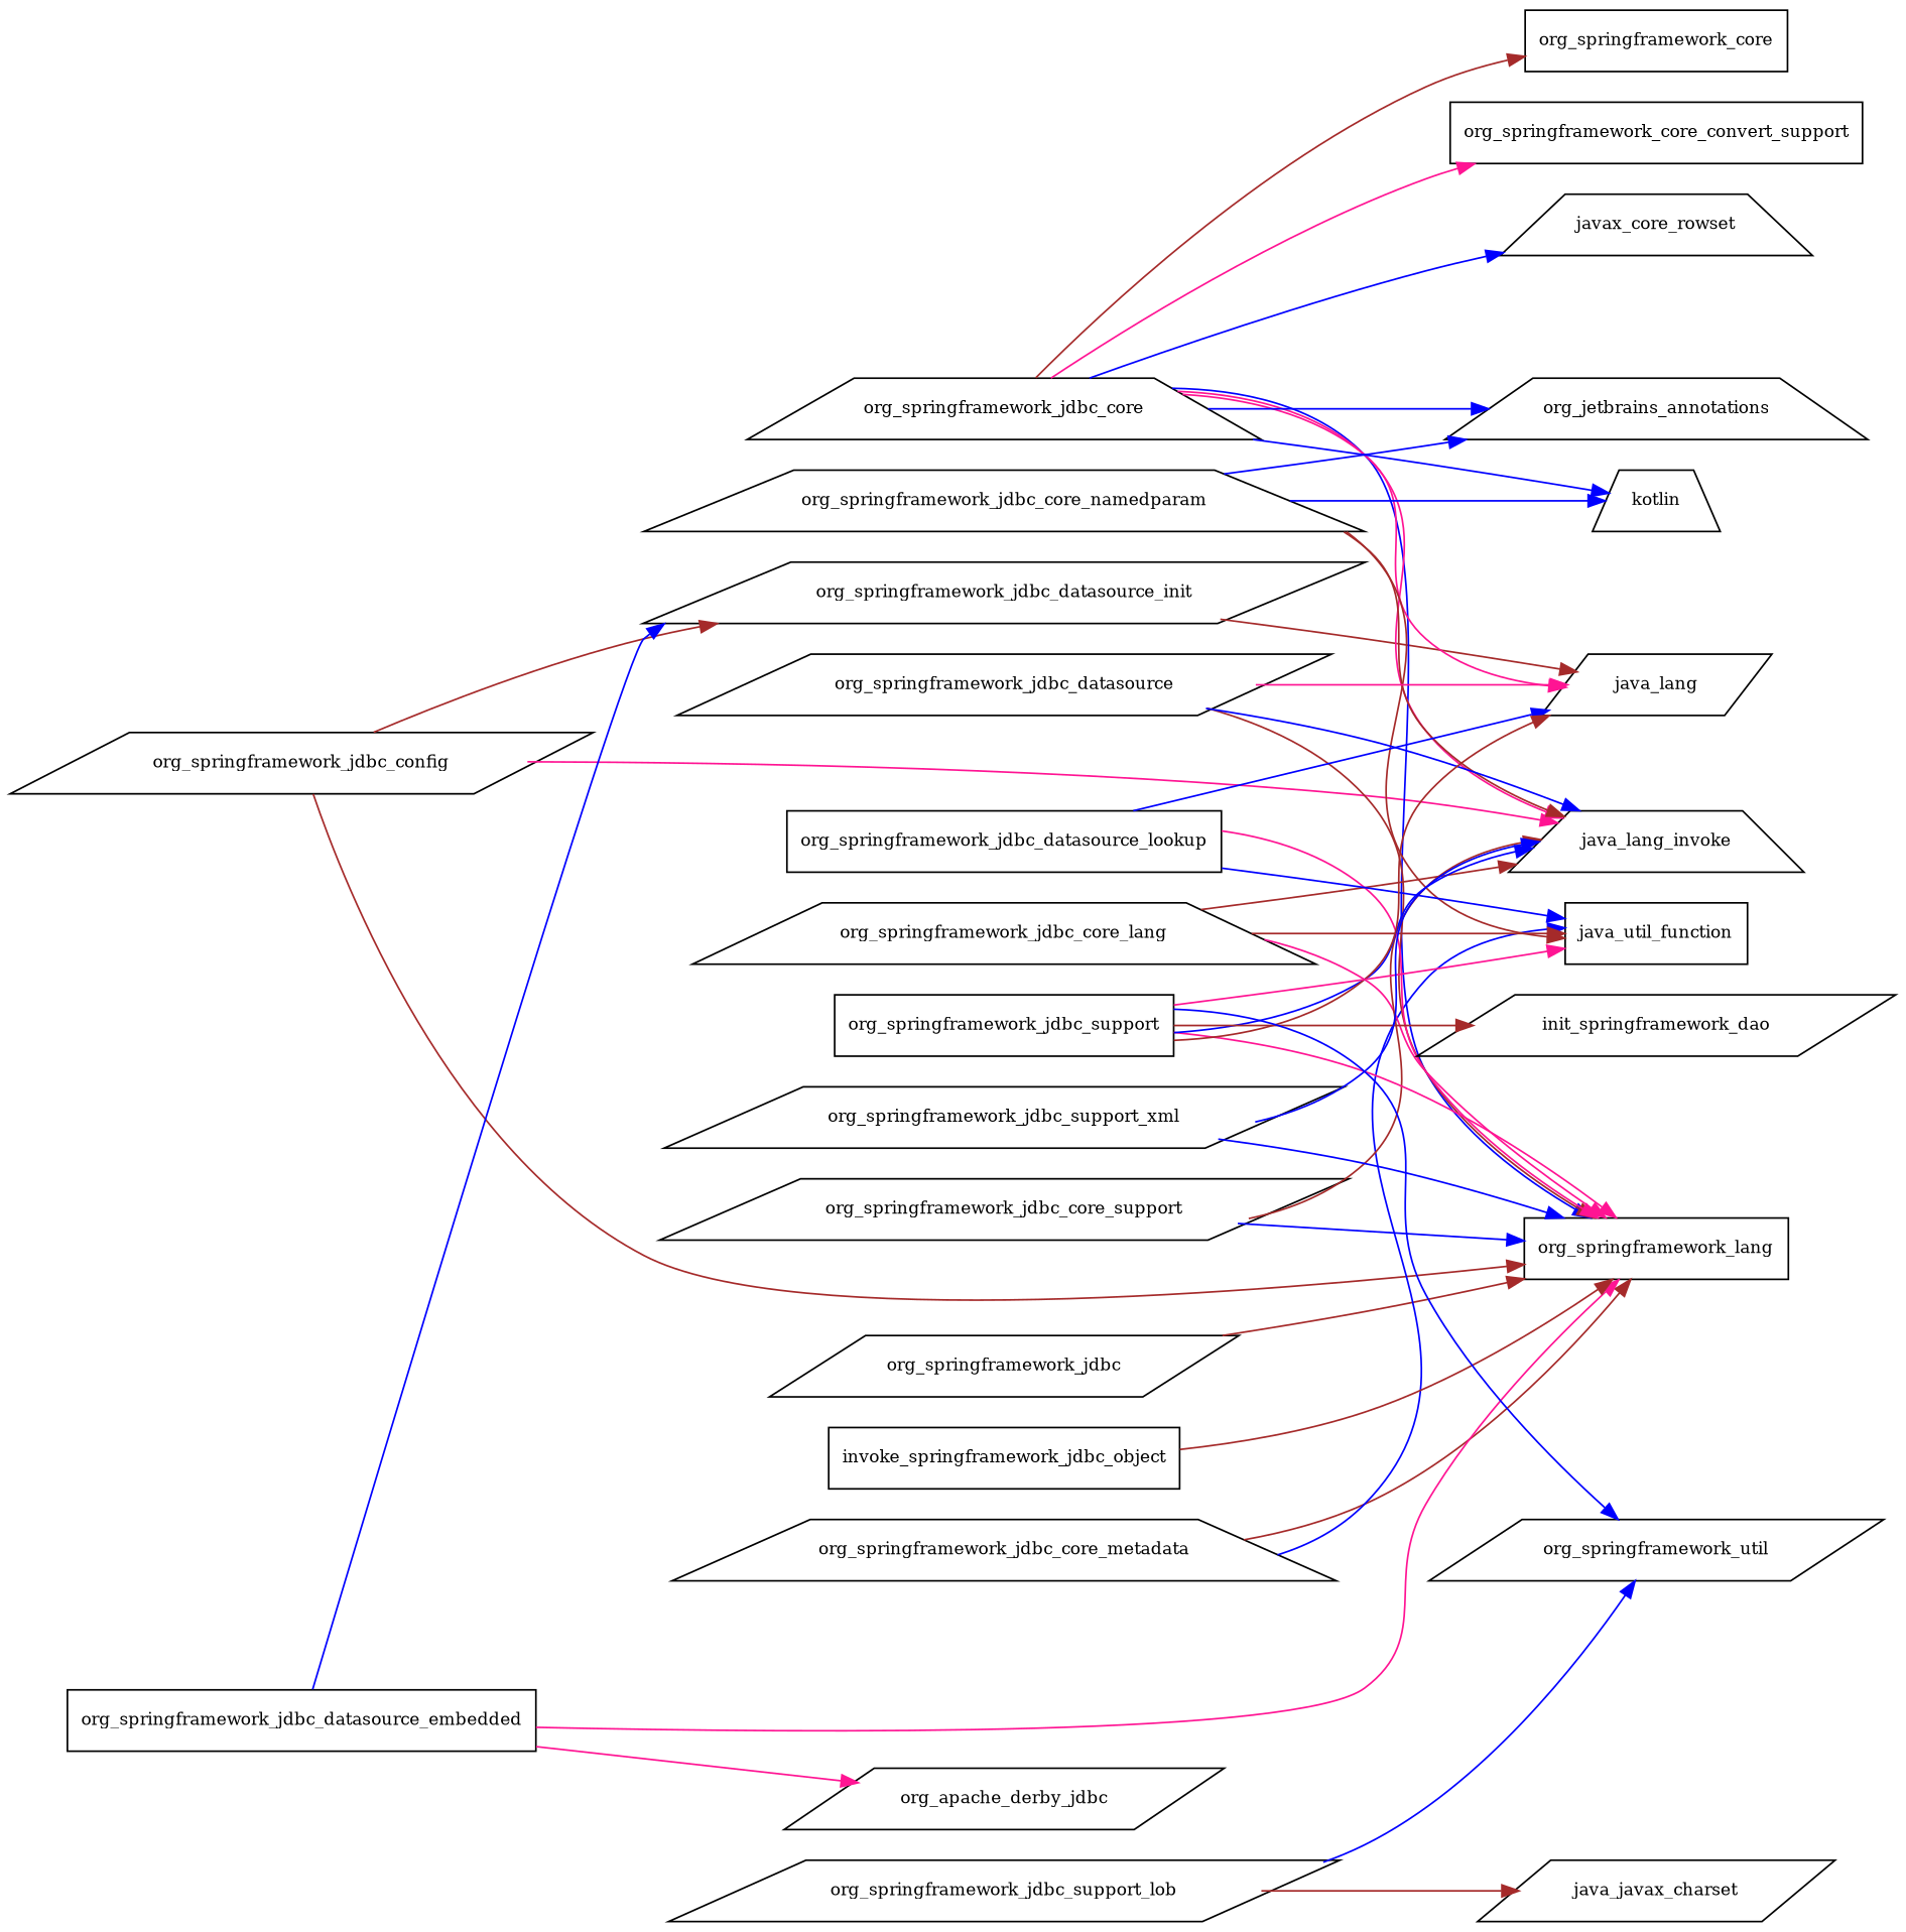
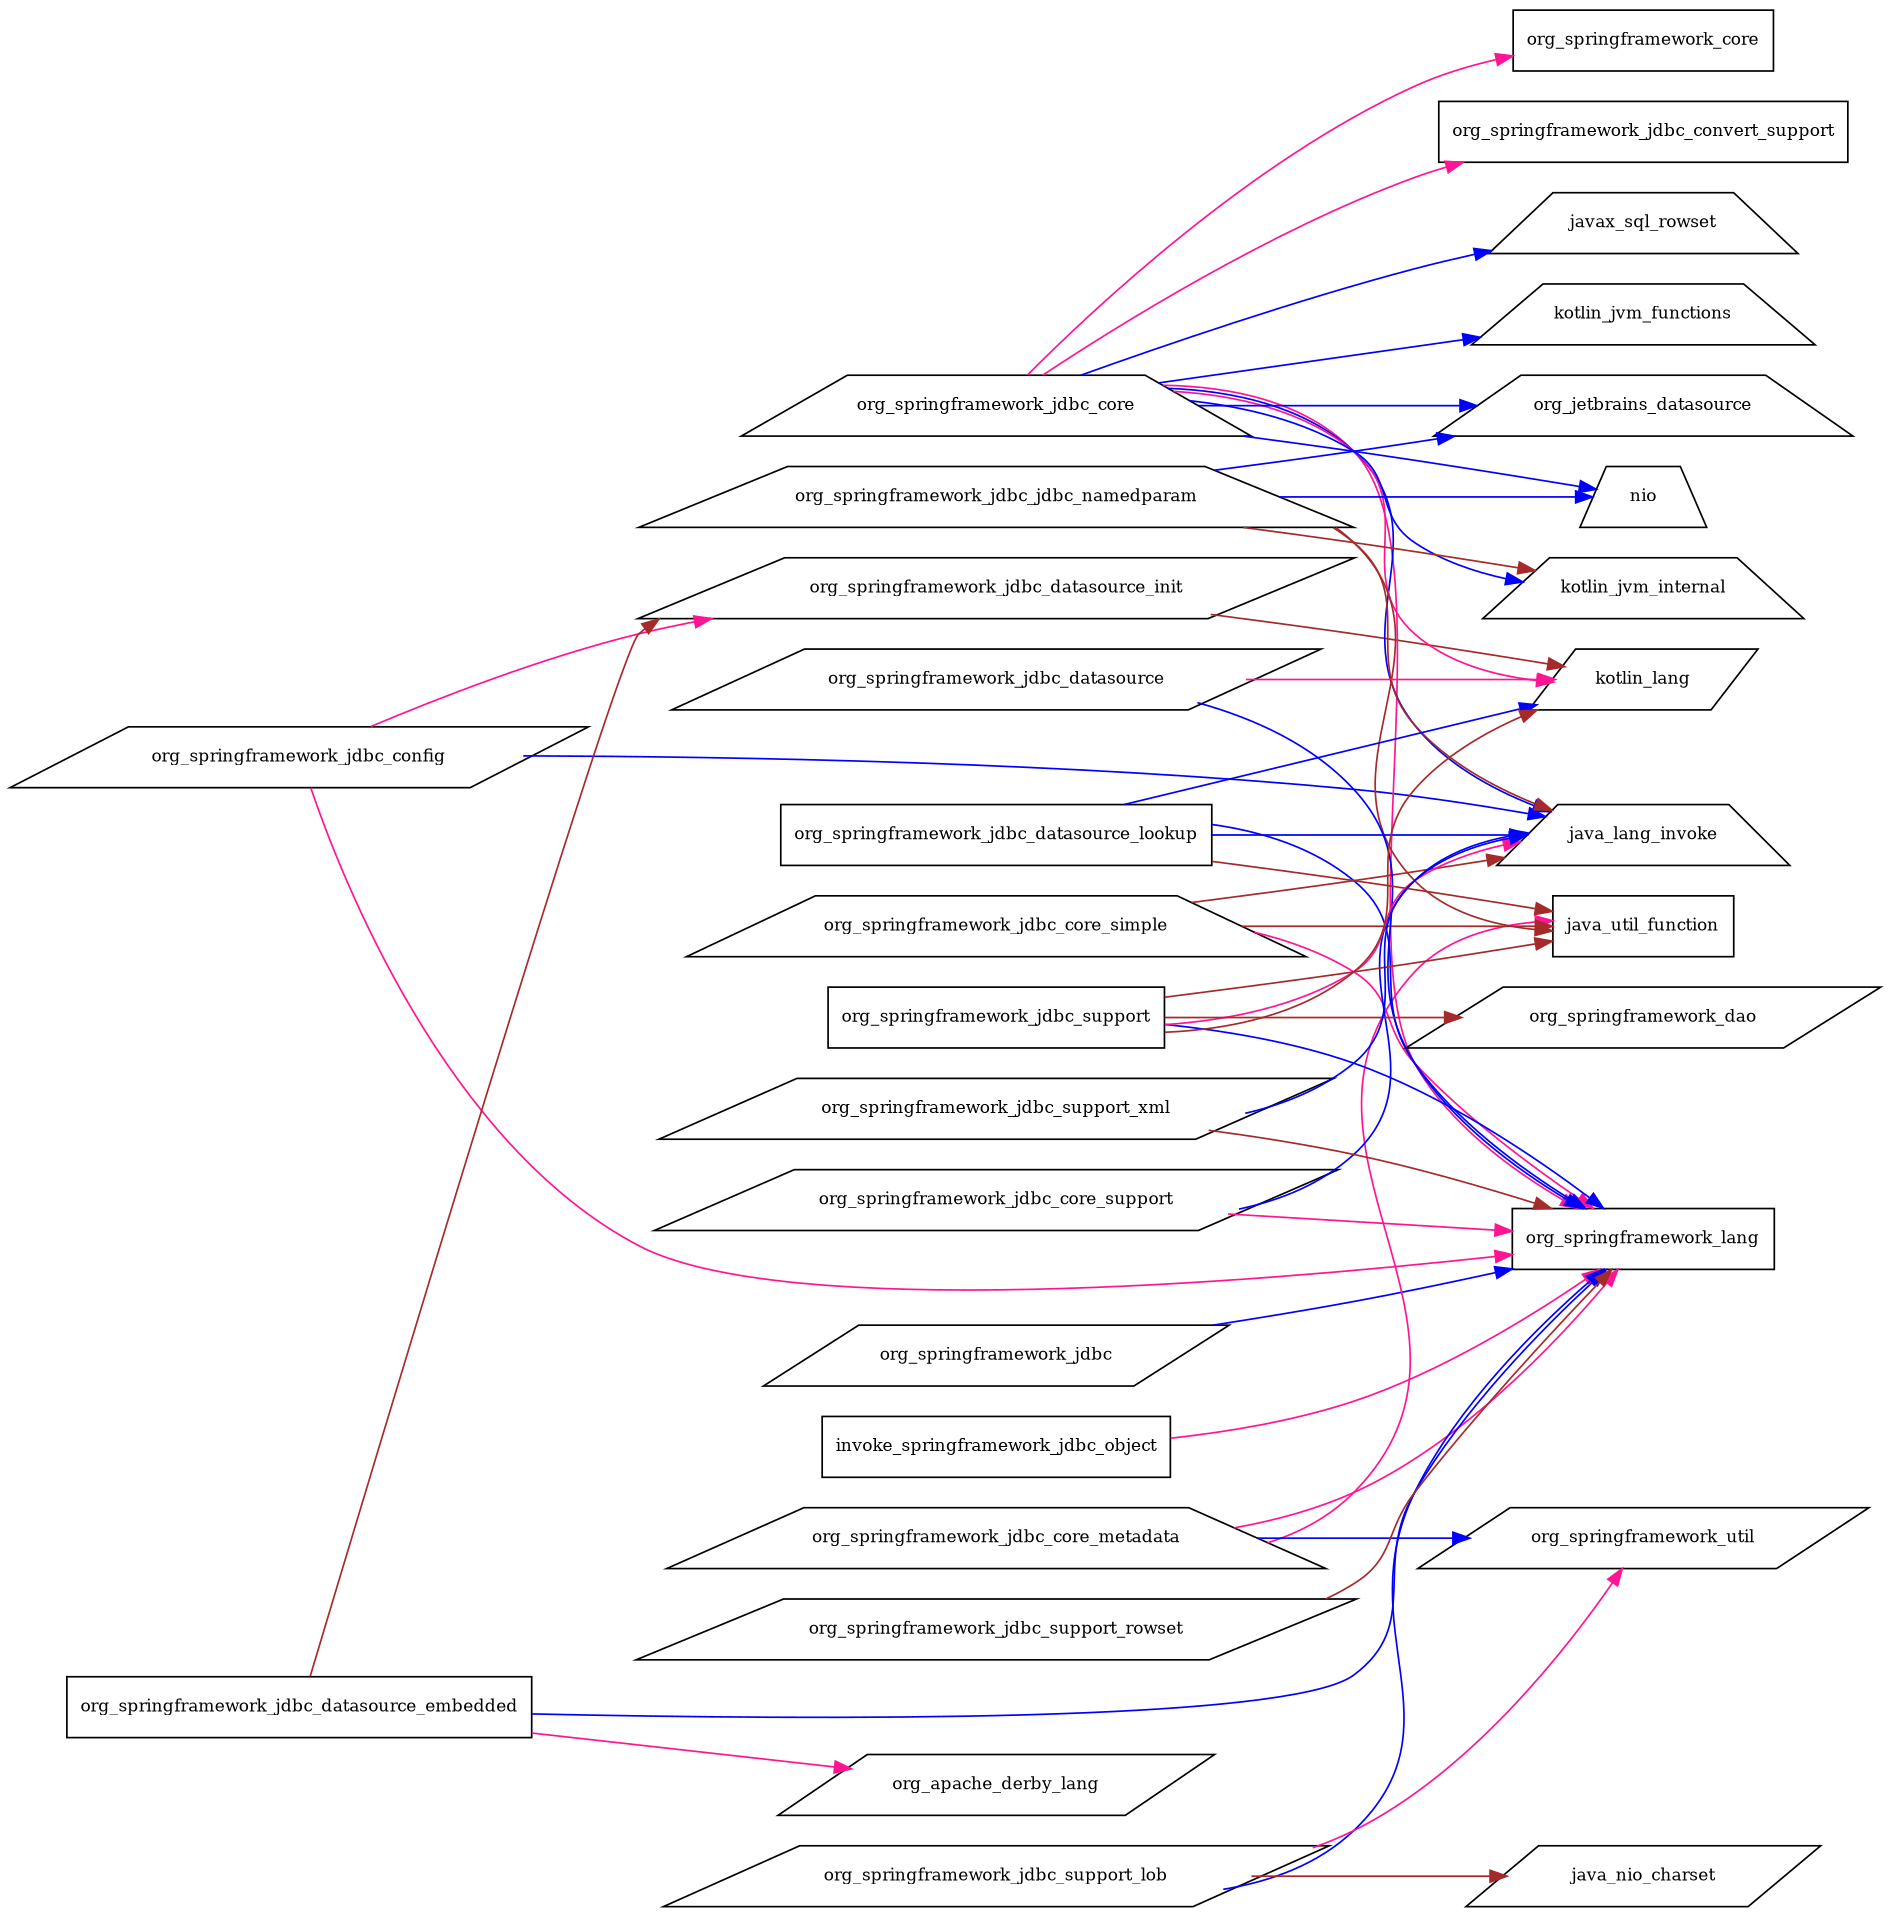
  digraph {
    rankdir=LR
    node [fontsize=10.0 shape=parallelogram]
    edge [color=blue]
    org_springframework_lang [shape=box]
    org_springframework_jdbc
    org_springframework_jdbc_config
    java_lang_invoke [shape=trapezium]
    org_springframework_jdbc_datasource_init
-   java_lang
+   java_lang [label=kotlin_lang]
    org_springframework_jdbc_core [shape=trapezium]
-   javax_sql_rowset [shape=trapezium label=javax_core_rowset]
-   kotlin [shape=trapezium]
-   org_jetbrains_annotations [shape=trapezium]
+   javax_sql_rowset [shape=trapezium]
+   kotlin [shape=trapezium label=nio]
+   kotlin_jvm_functions [shape=trapezium]
+   kotlin_jvm_internal [shape=trapezium]
+   org_jetbrains_annotations [shape=trapezium label=org_jetbrains_datasource]
    org_springframework_core [shape=box]
-   org_springframework_core_convert_support [shape=box]
+   org_springframework_core_convert_support [shape=box label=org_springframework_jdbc_convert_support]
    org_springframework_jdbc_core_metadata [shape=trapezium]
    java_util_function [shape=box]
-   org_springframework_jdbc_core_namedparam [shape=trapezium]
-   org_springframework_jdbc_core_simple [shape=trapezium label=org_springframework_jdbc_core_lang]
+   org_springframework_jdbc_core_namedparam [shape=trapezium label=org_springframework_jdbc_jdbc_namedparam]
+   org_springframework_jdbc_core_simple [shape=trapezium]
    org_springframework_jdbc_core_support
    org_springframework_jdbc_datasource
    org_springframework_jdbc_datasource_embedded [shape=box]
-   org_apache_derby_jdbc
+   org_apache_derby_jdbc [label=org_apache_derby_lang]
    org_springframework_jdbc_datasource_lookup [shape=box]
    n24 [label=invoke_springframework_jdbc_object shape=box]
    org_springframework_jdbc_support [shape=box]
-   org_springframework_dao [label=init_springframework_dao]
+   org_springframework_dao
    org_springframework_util
    org_springframework_jdbc_support_lob
-   java_nio_charset [label=java_javax_charset]
+   java_nio_charset
+   org_springframework_jdbc_support_rowset
    org_springframework_jdbc_support_xml
-   org_springframework_jdbc -> org_springframework_lang [color=brown]
-   org_springframework_jdbc_config -> org_springframework_lang [color=brown]
-   org_springframework_jdbc_config -> java_lang_invoke [color=deeppink]
-   org_springframework_jdbc_config -> org_springframework_jdbc_datasource_init [color=brown]
+   org_springframework_jdbc -> org_springframework_lang
+   org_springframework_jdbc_config -> org_springframework_lang [color=deeppink]
+   org_springframework_jdbc_config -> java_lang_invoke
+   org_springframework_jdbc_config -> org_springframework_jdbc_datasource_init [color=deeppink]
    org_springframework_jdbc_datasource_init -> java_lang [color=brown]
-   org_springframework_jdbc_core -> org_springframework_lang
-   org_springframework_jdbc_core -> java_lang_invoke [color=deeppink]
+   org_springframework_jdbc_core -> org_springframework_lang [color=deeppink]
+   org_springframework_jdbc_core -> java_lang_invoke
    org_springframework_jdbc_core -> java_lang [color=deeppink]
    org_springframework_jdbc_core -> javax_sql_rowset
    org_springframework_jdbc_core -> kotlin
+   org_springframework_jdbc_core -> kotlin_jvm_functions
+   org_springframework_jdbc_core -> kotlin_jvm_internal
    org_springframework_jdbc_core -> org_jetbrains_annotations
-   org_springframework_jdbc_core -> org_springframework_core [color=brown]
+   org_springframework_jdbc_core -> org_springframework_core [color=deeppink]
    org_springframework_jdbc_core -> org_springframework_core_convert_support [color=deeppink]
-   org_springframework_jdbc_core_metadata -> org_springframework_lang [color=brown]
-   org_springframework_jdbc_core_metadata -> java_util_function
+   org_springframework_jdbc_core_metadata -> org_springframework_lang [color=deeppink]
+   org_springframework_jdbc_core_metadata -> java_util_function [color=deeppink]
    org_springframework_jdbc_core_namedparam -> java_lang_invoke [color=brown]
    org_springframework_jdbc_core_namedparam -> kotlin
+   org_springframework_jdbc_core_namedparam -> kotlin_jvm_internal [color=brown]
    org_springframework_jdbc_core_namedparam -> org_jetbrains_annotations
    org_springframework_jdbc_core_namedparam -> java_util_function [color=brown]
    org_springframework_jdbc_core_simple -> org_springframework_lang [color=deeppink]
    org_springframework_jdbc_core_simple -> java_lang_invoke [color=brown]
    org_springframework_jdbc_core_simple -> java_util_function [color=brown]
-   org_springframework_jdbc_core_support -> org_springframework_lang
-   org_springframework_jdbc_core_support -> java_lang_invoke [color=brown]
-   org_springframework_jdbc_datasource -> org_springframework_lang [color=brown]
+   org_springframework_jdbc_core_support -> org_springframework_lang [color=deeppink]
+   org_springframework_jdbc_core_support -> java_lang_invoke
+   org_springframework_jdbc_datasource -> org_springframework_lang
    org_springframework_jdbc_datasource -> java_lang [color=deeppink]
-   org_springframework_jdbc_datasource_embedded -> org_springframework_lang [color=deeppink]
-   org_springframework_jdbc_datasource_embedded -> org_springframework_jdbc_datasource_init
+   org_springframework_jdbc_datasource_embedded -> org_springframework_lang
+   org_springframework_jdbc_datasource_embedded -> org_springframework_jdbc_datasource_init [color=brown]
    org_springframework_jdbc_datasource_embedded -> org_apache_derby_jdbc [color=deeppink]
-   org_springframework_jdbc_datasource_lookup -> org_springframework_lang [color=deeppink]
-   org_springframework_jdbc_datasource -> java_lang_invoke
+   org_springframework_jdbc_datasource_lookup -> org_springframework_lang
+   org_springframework_jdbc_datasource_lookup -> java_lang_invoke
    org_springframework_jdbc_datasource_lookup -> java_lang
-   org_springframework_jdbc_datasource_lookup -> java_util_function
-   n24 -> org_springframework_lang [color=brown]
-   org_springframework_jdbc_support -> org_springframework_lang [color=deeppink]
-   org_springframework_jdbc_support -> java_lang_invoke
+   org_springframework_jdbc_datasource_lookup -> java_util_function [color=brown]
+   n24 -> org_springframework_lang [color=deeppink]
+   org_springframework_jdbc_support -> org_springframework_lang
+   org_springframework_jdbc_support -> java_lang_invoke [color=deeppink]
    org_springframework_jdbc_support -> java_lang [color=brown]
-   org_springframework_jdbc_support -> java_util_function [color=deeppink]
+   org_springframework_jdbc_support -> java_util_function [color=brown]
    org_springframework_jdbc_support -> org_springframework_dao [color=brown]
-   org_springframework_jdbc_support -> org_springframework_util
-   org_springframework_jdbc_support_lob -> org_springframework_util
+   org_springframework_jdbc_core_metadata -> org_springframework_util
+   org_springframework_jdbc_support_lob -> org_springframework_lang
+   org_springframework_jdbc_support_lob -> org_springframework_util [color=deeppink]
    org_springframework_jdbc_support_lob -> java_nio_charset [color=brown]
-   org_springframework_jdbc_support_xml -> org_springframework_lang
+   org_springframework_jdbc_support_rowset -> org_springframework_lang [color=brown]
+   org_springframework_jdbc_support_xml -> org_springframework_lang [color=brown]
    org_springframework_jdbc_support_xml -> java_lang_invoke
  }
